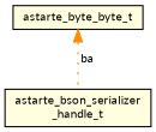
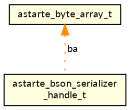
  digraph {
    fontname=Lato
    node [color=black fillcolor=lightyellow fontname=Lato fontsize=10 shape=record style=filled]
    n1 [fontcolor=black height=0.2 label="astarte_bson_serializer\l_handle_t" width=0.4]
-   n2 [height=0.2 label=astarte_byte_byte_t width=0.4]
+   n2 [height=0.2 label=astarte_byte_array_t width=0.4]
    n2 -> n1 [color=darkorange dir=back fontname=Lato fontsize=10 label=" ba" labelfontname=Helvetica labelfontsize=10 style=dotted]
  }
